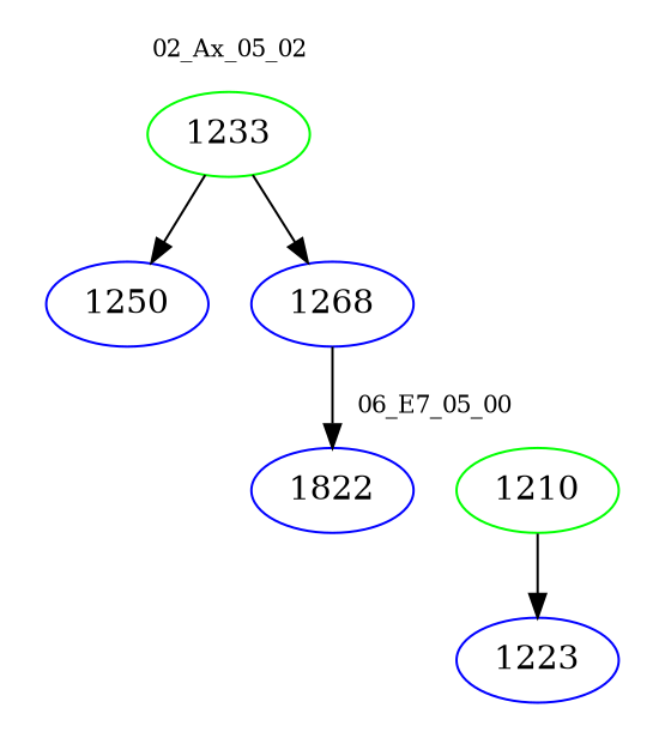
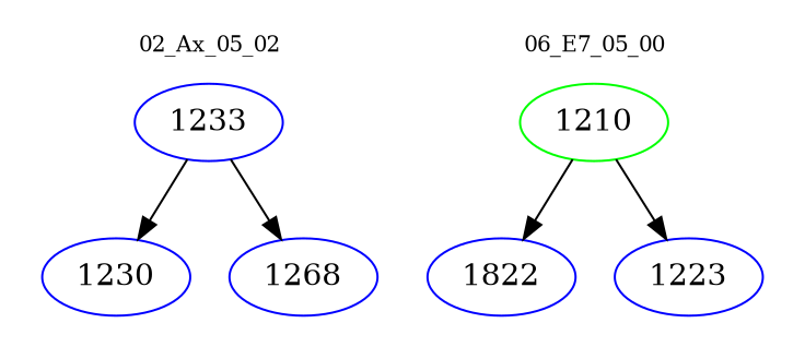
  digraph {
    node [color=blue]
    edge [color=black]
-   n1 [color=green label=1233]
-   n2 [label=1250]
+   n1 [label=1233]
+   n2 [label=1230]
    n3 [label=1268]
    n4 [color=green label=1210]
    n5 [label=1822]
    n6 [label=1223]
    subgraph cluster_1 {
      color=white
      fontsize=10
      label="02_Ax_05_02"
      n1
      n2
      n3
    }
    subgraph cluster_2 {
      color=white
      fontsize=10
      label="06_E7_05_00"
      n4
      n5
      n6
    }
    n1 -> n2
    n1 -> n3
-   n3 -> n5
+   n4 -> n5
    n4 -> n6
  }
